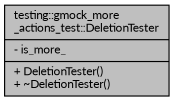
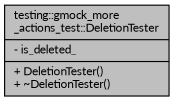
  digraph {
    fontname=Lato
-   n1 [color=black fillcolor=grey75 fontcolor=black fontname=Lato fontsize=10 height=0.2 label="{testing::gmock_more\l_actions_test::DeletionTester\n|- is_more_\l|+ DeletionTester()\l+ ~DeletionTester()\l}" shape=record style=filled width=0.4]
+   n1 [color=black fillcolor=grey75 fontcolor=black fontname=Lato fontsize=10 height=0.2 label="{testing::gmock_more\l_actions_test::DeletionTester\n|- is_deleted_\l|+ DeletionTester()\l+ ~DeletionTester()\l}" shape=record style=filled width=0.4]
  }
